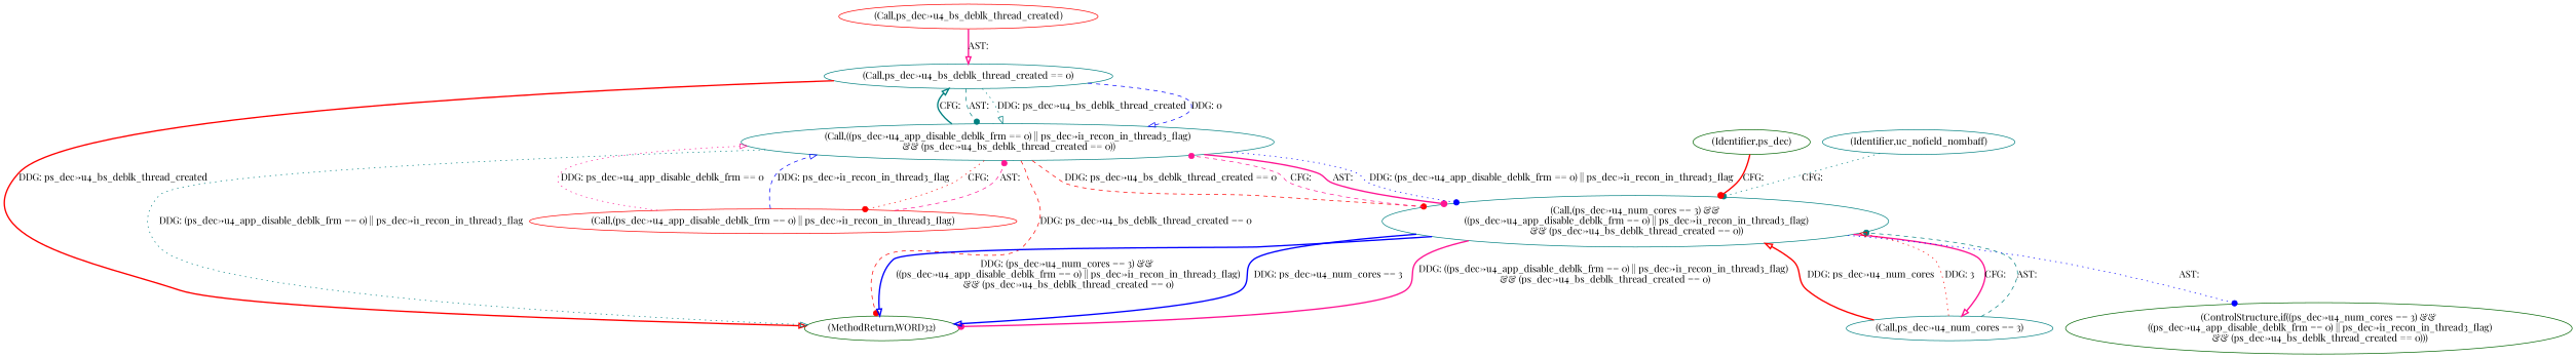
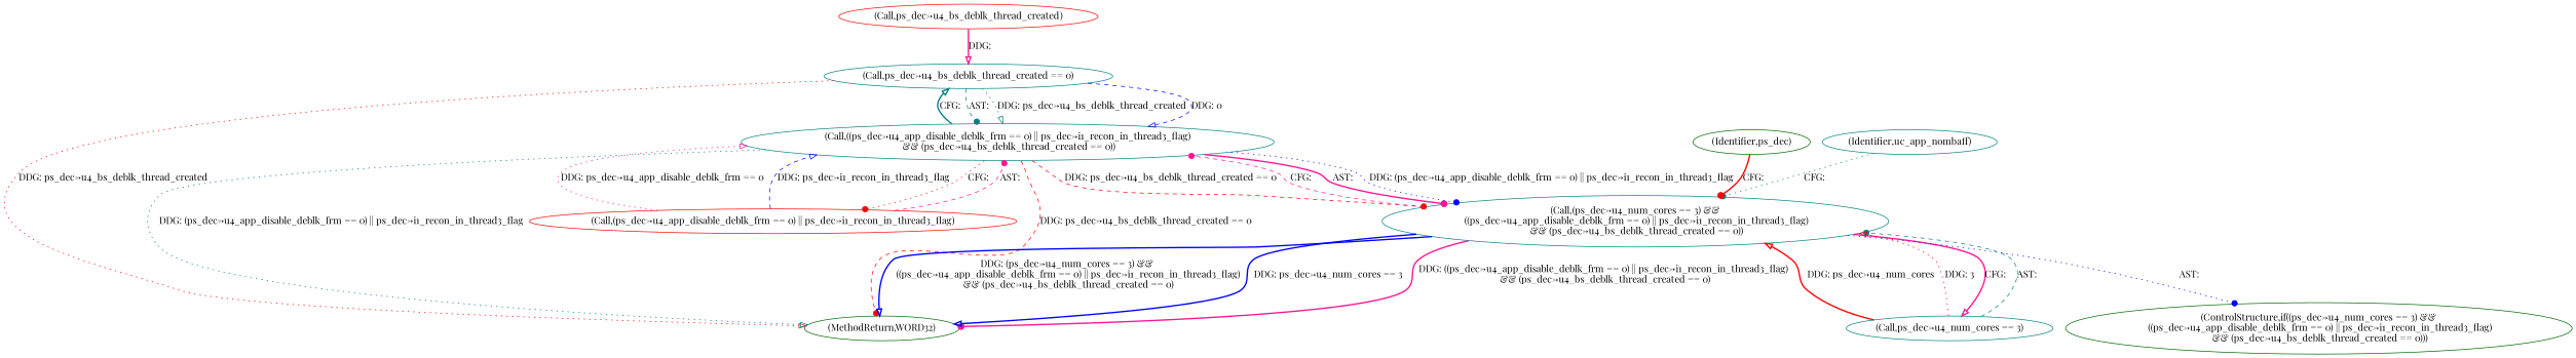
  digraph {
    fontname="Playfair Display"
    node [color=teal fontname="Playfair Display"]
    edge [arrowhead=dot color=red fontname="Playfair Display" style=bold]
    n1 [label="(Call,ps_dec->u4_bs_deblk_thread_created == 0)"]
    n2 [label="(Call,((ps_dec->u4_app_disable_deblk_frm == 0) || ps_dec->i1_recon_in_thread3_flag)\n && (ps_dec->u4_bs_deblk_thread_created == 0))"]
    n3 [color=darkgreen label="(MethodReturn,WORD32)"]
    n4 [label="(Call,(ps_dec->u4_num_cores == 3) &&\n ((ps_dec->u4_app_disable_deblk_frm == 0) || ps_dec->i1_recon_in_thread3_flag)\n && (ps_dec->u4_bs_deblk_thread_created == 0))"]
    n5 [color=red label="(Call,(ps_dec->u4_app_disable_deblk_frm == 0) || ps_dec->i1_recon_in_thread3_flag)"]
    n6 [label="(Call,ps_dec->u4_num_cores == 3)"]
    n7 [color=darkgreen label="(ControlStructure,if((ps_dec->u4_num_cores == 3) &&\n ((ps_dec->u4_app_disable_deblk_frm == 0) || ps_dec->i1_recon_in_thread3_flag)\n && (ps_dec->u4_bs_deblk_thread_created == 0)))"]
-   n8 [label="(Identifier,uc_nofield_nombaff)"]
+   n8 [label="(Identifier,uc_app_nombaff)"]
    n9 [color=darkgreen label="(Identifier,ps_dec)"]
    n10 [color=red label="(Call,ps_dec->u4_bs_deblk_thread_created)"]
    n1 -> n2 [color=teal label="AST: " style=dashed]
    n1 -> n2 [arrowhead=onormal color=teal label="DDG: ps_dec->u4_bs_deblk_thread_created" style=dotted]
    n1 -> n2 [arrowhead=onormal color=blue label="DDG: 0" style=dashed]
-   n1 -> n3 [arrowhead=onormal label="DDG: ps_dec->u4_bs_deblk_thread_created"]
+   n1 -> n3 [arrowhead=onormal label="DDG: ps_dec->u4_bs_deblk_thread_created" style=dotted]
    n2 -> n1 [arrowhead=onormal color=teal label="CFG: "]
    n2 -> n3 [label="DDG: ps_dec->u4_bs_deblk_thread_created == 0" style=dashed]
    n2 -> n3 [arrowhead=onormal color=teal label="DDG: (ps_dec->u4_app_disable_deblk_frm == 0) || ps_dec->i1_recon_in_thread3_flag" style=dotted]
    n2 -> n4 [color=deeppink label="AST: "]
    n2 -> n4 [color=blue label="DDG: (ps_dec->u4_app_disable_deblk_frm == 0) || ps_dec->i1_recon_in_thread3_flag" style=dotted]
    n2 -> n4 [label="DDG: ps_dec->u4_bs_deblk_thread_created == 0" style=dashed]
    n2 -> n5 [label="CFG: " style=dotted]
    n4 -> n2 [color=deeppink label="CFG: " style=dashed]
    n4 -> n3 [color=deeppink label="DDG: ((ps_dec->u4_app_disable_deblk_frm == 0) || ps_dec->i1_recon_in_thread3_flag)\n && (ps_dec->u4_bs_deblk_thread_created == 0)"]
    n4 -> n3 [arrowhead=onormal color=blue label="DDG: (ps_dec->u4_num_cores == 3) &&\n ((ps_dec->u4_app_disable_deblk_frm == 0) || ps_dec->i1_recon_in_thread3_flag)\n && (ps_dec->u4_bs_deblk_thread_created == 0)"]
    n4 -> n3 [arrowhead=onormal color=blue label="DDG: ps_dec->u4_num_cores == 3"]
    n4 -> n6 [arrowhead=onormal color=deeppink label="CFG: "]
    n4 -> n7 [color=blue label="AST: " style=dotted]
    n5 -> n2 [color=deeppink label="AST: " style=dashed]
    n5 -> n2 [arrowhead=onormal color=deeppink label="DDG: ps_dec->u4_app_disable_deblk_frm == 0" style=dotted]
    n5 -> n2 [arrowhead=onormal color=blue label="DDG: ps_dec->i1_recon_in_thread3_flag" style=dashed]
    n6 -> n4 [color=teal label="AST: " style=dashed]
    n6 -> n4 [arrowhead=onormal label="DDG: ps_dec->u4_num_cores"]
    n6 -> n4 [arrowhead=onormal label="DDG: 3" style=dotted]
    n8 -> n4 [color=teal label="CFG: " style=dotted]
    n9 -> n4 [label="CFG: "]
-   n10 -> n1 [arrowhead=onormal color=deeppink label="AST: "]
+   n10 -> n1 [arrowhead=onormal color=deeppink label="DDG: "]
  }
